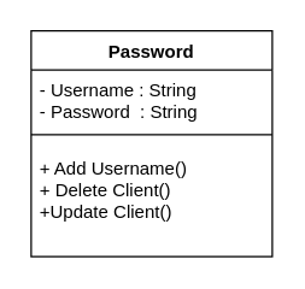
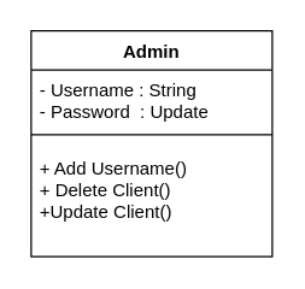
  <mxCell id="0" />
  <mxCell id="1" parent="0" />
- <mxCell id="2" value="Password" style="swimlane;fontStyle=1;align=center;verticalAlign=top;childLayout=stackLayout;horizontal=1;startSize=26;horizontalStack=0;resizeParent=1;resizeParentMax=0;resizeLast=0;collapsible=1;marginBottom=0;whiteSpace=wrap;html=1;" vertex="1" parent="1"><mxGeometry x="20" y="20" width="160" height="150" as="geometry" /></mxCell>
- <mxCell id="3" value="- Username : String&lt;br&gt;- Password&amp;nbsp; : String" style="text;strokeColor=none;fillColor=none;align=left;verticalAlign=top;spacingLeft=4;spacingRight=4;overflow=hidden;rotatable=0;points=[[0,0.5],[1,0.5]];portConstraint=eastwest;whiteSpace=wrap;html=1;" vertex="1" parent="2"><mxGeometry y="26" width="160" height="34" as="geometry" /></mxCell>
+ <mxCell id="2" value="Admin" style="swimlane;fontStyle=1;align=center;verticalAlign=top;childLayout=stackLayout;horizontal=1;startSize=26;horizontalStack=0;resizeParent=1;resizeParentMax=0;resizeLast=0;collapsible=1;marginBottom=0;whiteSpace=wrap;html=1;" vertex="1" parent="1"><mxGeometry x="20" y="20" width="160" height="150" as="geometry" /></mxCell>
+ <mxCell id="3" value="- Username : String&lt;br&gt;- Password&amp;nbsp; : Update" style="text;strokeColor=none;fillColor=none;align=left;verticalAlign=top;spacingLeft=4;spacingRight=4;overflow=hidden;rotatable=0;points=[[0,0.5],[1,0.5]];portConstraint=eastwest;whiteSpace=wrap;html=1;" vertex="1" parent="2"><mxGeometry y="26" width="160" height="34" as="geometry" /></mxCell>
  <mxCell id="4" value="" style="line;strokeWidth=1;fillColor=none;align=left;verticalAlign=middle;spacingTop=-1;spacingLeft=3;spacingRight=3;rotatable=0;labelPosition=right;points=[];portConstraint=eastwest;strokeColor=inherit;" vertex="1" parent="2"><mxGeometry y="60" width="160" height="18" as="geometry" /></mxCell>
  <mxCell id="5" value="+ Add Username()&lt;br&gt;+ Delete Client()&lt;br&gt;+Update Client()" style="text;strokeColor=none;fillColor=none;align=left;verticalAlign=top;spacingLeft=4;spacingRight=4;overflow=hidden;rotatable=0;points=[[0,0.5],[1,0.5]];portConstraint=eastwest;whiteSpace=wrap;html=1;" vertex="1" parent="2"><mxGeometry y="78" width="160" height="72" as="geometry" /></mxCell>
